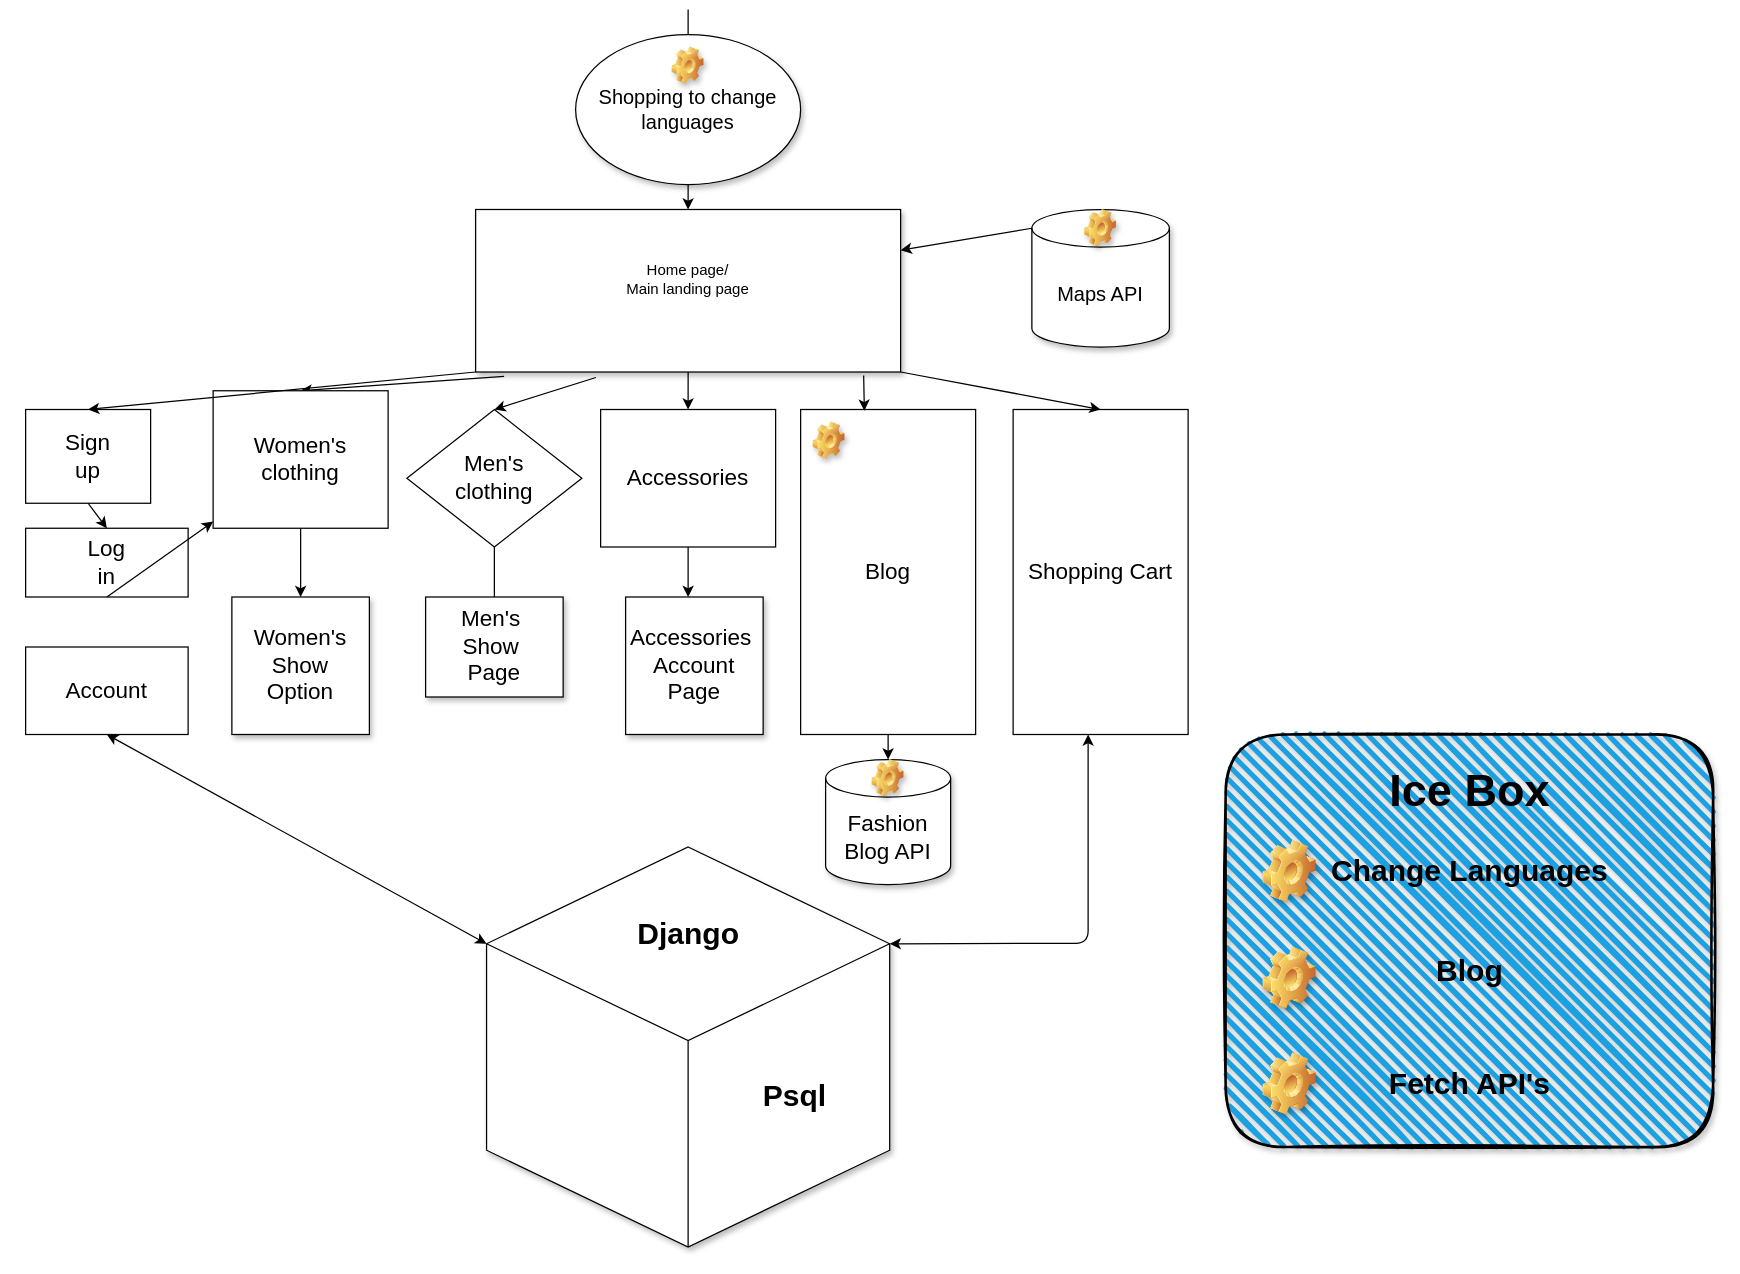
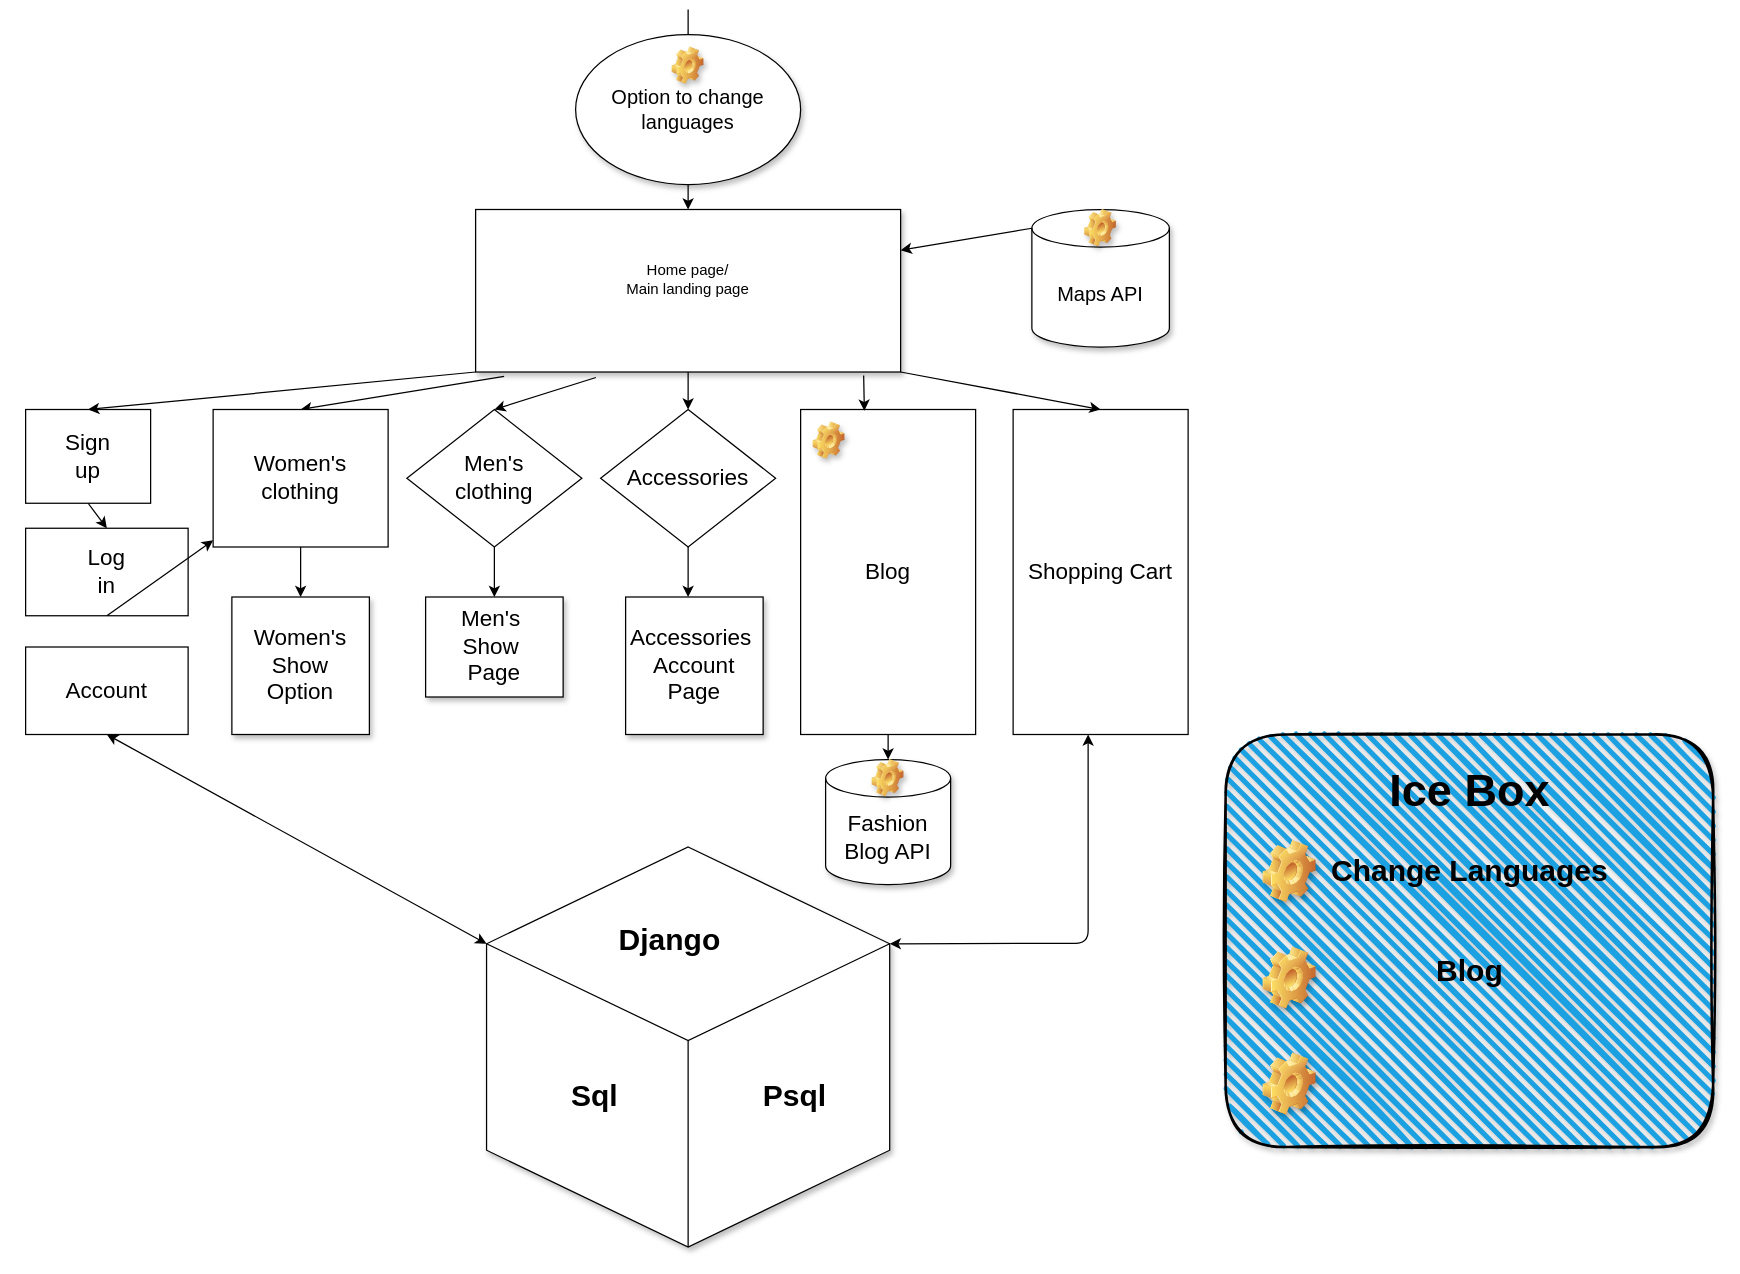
  <mxCell id="0" />
  <mxCell id="1" parent="0" />
  <mxCell id="2" value="&lt;font style=&quot;font-size: 18px&quot;&gt;Blog&lt;/font&gt;" style="rounded=0;whiteSpace=wrap;html=1;" parent="1" vertex="1"><mxGeometry x="640" y="320" width="140" height="260" as="geometry" /></mxCell>
  <mxCell id="3" value="" style="rounded=0;whiteSpace=wrap;html=1;shadow=1;" parent="1" vertex="1"><mxGeometry x="380" y="160" width="340" height="130" as="geometry" /></mxCell>
  <mxCell id="4" value="Home page/ &lt;br&gt;Main landing page" style="text;html=1;strokeColor=none;fillColor=none;align=center;verticalAlign=middle;whiteSpace=wrap;rounded=0;shadow=1;" parent="1" vertex="1"><mxGeometry x="450" y="180" width="200" height="72.5" as="geometry" /></mxCell>
  <mxCell id="5" value="&lt;font style=&quot;font-size: 18px&quot;&gt;Sign &lt;br&gt;up&lt;/font&gt;" style="rounded=0;whiteSpace=wrap;html=1;" parent="1" vertex="1"><mxGeometry x="20" y="320" width="100" height="75" as="geometry" /></mxCell>
  <mxCell id="6" style="edgeStyle=orthogonalEdgeStyle;rounded=0;orthogonalLoop=1;jettySize=auto;html=1;exitX=0.5;exitY=1;exitDx=0;exitDy=0;" parent="1" source="5" target="5" edge="1"><mxGeometry relative="1" as="geometry" /></mxCell>
- <mxCell id="7" value="&lt;font style=&quot;font-size: 18px&quot;&gt;Log &lt;br&gt;in&lt;/font&gt;" style="rounded=0;whiteSpace=wrap;html=1;" parent="1" vertex="1"><mxGeometry x="20" y="415" width="130" height="55" as="geometry" /></mxCell>
+ <mxCell id="7" value="&lt;font style=&quot;font-size: 18px&quot;&gt;Log &lt;br&gt;in&lt;/font&gt;" style="rounded=0;whiteSpace=wrap;html=1;" parent="1" vertex="1"><mxGeometry x="20" y="415" width="130" height="70" as="geometry" /></mxCell>
  <mxCell id="8" value="&lt;font style=&quot;font-size: 18px&quot;&gt;Account&lt;/font&gt;" style="rounded=0;whiteSpace=wrap;html=1;" parent="1" vertex="1"><mxGeometry x="20" y="510" width="130" height="70" as="geometry" /></mxCell>
  <mxCell id="9" value="" style="endArrow=classic;html=1;exitX=0.067;exitY=1.027;exitDx=0;exitDy=0;entryX=0.5;entryY=0;entryDx=0;entryDy=0;exitPerimeter=0;" parent="1" source="3" target="10" edge="1"><mxGeometry width="50" height="50" relative="1" as="geometry"><mxPoint x="950" y="410" as="sourcePoint" /><mxPoint x="730" y="380" as="targetPoint" /><Array as="points" /></mxGeometry></mxCell>
- <mxCell id="10" value="&lt;font style=&quot;font-size: 18px&quot;&gt;Women's clothing&lt;/font&gt;" style="rounded=0;whiteSpace=wrap;html=1;" parent="1" vertex="1"><mxGeometry x="170" y="305" width="140" height="110" as="geometry" /></mxCell>
+ <mxCell id="10" value="&lt;font style=&quot;font-size: 18px&quot;&gt;Women's clothing&lt;/font&gt;" style="rounded=0;whiteSpace=wrap;html=1;" parent="1" vertex="1"><mxGeometry x="170" y="320" width="140" height="110" as="geometry" /></mxCell>
  <mxCell id="11" value="&lt;font style=&quot;font-size: 18px&quot;&gt;Women's&lt;br&gt;Show&lt;br&gt;Option&lt;br&gt;&lt;/font&gt;" style="whiteSpace=wrap;html=1;aspect=fixed;shadow=1;" parent="1" vertex="1"><mxGeometry x="185" y="470" width="110" height="110" as="geometry" /></mxCell>
  <mxCell id="12" value="" style="endArrow=classic;html=1;exitX=0.5;exitY=1;exitDx=0;exitDy=0;entryX=0.5;entryY=0;entryDx=0;entryDy=0;" parent="1" source="10" target="11" edge="1"><mxGeometry width="50" height="50" relative="1" as="geometry"><mxPoint x="950" y="460" as="sourcePoint" /><mxPoint x="1000" y="410" as="targetPoint" /><Array as="points" /></mxGeometry></mxCell>
- <mxCell id="13" value="" style="edgeStyle=orthogonalEdgeStyle;rounded=0;orthogonalLoop=1;jettySize=auto;html=1;endArrow=none;" parent="1" source="14" target="15" edge="1"><mxGeometry relative="1" as="geometry" /></mxCell>
+ <mxCell id="13" value="" style="edgeStyle=orthogonalEdgeStyle;rounded=0;orthogonalLoop=1;jettySize=auto;html=1;" parent="1" source="14" target="15" edge="1"><mxGeometry relative="1" as="geometry" /></mxCell>
  <mxCell id="14" value="&lt;font style=&quot;font-size: 18px&quot;&gt;Men's&lt;br&gt;clothing&lt;br&gt;&lt;/font&gt;" style="rhombus;whiteSpace=wrap;html=1;" parent="1" vertex="1"><mxGeometry x="325" y="320" width="140" height="110" as="geometry" /></mxCell>
  <mxCell id="15" value="&lt;font style=&quot;font-size: 18px&quot;&gt;Men's&amp;nbsp;&lt;br&gt;Show&amp;nbsp;&lt;br&gt;Page&lt;br&gt;&lt;/font&gt;" style="whiteSpace=wrap;html=1;aspect=fixed;shadow=1;" parent="1" vertex="1"><mxGeometry x="340" y="470" width="110" height="80" as="geometry" /></mxCell>
- <mxCell id="16" value="&lt;font style=&quot;font-size: 18px&quot;&gt;Accessories&lt;/font&gt;" style="rounded=0;whiteSpace=wrap;html=1;" parent="1" vertex="1"><mxGeometry x="480" y="320" width="140" height="110" as="geometry" /></mxCell>
+ <mxCell id="16" value="&lt;font style=&quot;font-size: 18px&quot;&gt;Accessories&lt;/font&gt;" style="rhombus;whiteSpace=wrap;html=1;" parent="1" vertex="1"><mxGeometry x="480" y="320" width="140" height="110" as="geometry" /></mxCell>
  <mxCell id="17" value="&lt;font style=&quot;font-size: 18px&quot;&gt;Accessories&amp;nbsp;&lt;br&gt;Account&lt;br&gt;Page&lt;/font&gt;" style="whiteSpace=wrap;html=1;aspect=fixed;shadow=1;" parent="1" vertex="1"><mxGeometry x="500" y="470" width="110" height="110" as="geometry" /></mxCell>
  <mxCell id="18" value="" style="endArrow=classic;html=1;exitX=0.283;exitY=1.034;exitDx=0;exitDy=0;exitPerimeter=0;entryX=0.5;entryY=0;entryDx=0;entryDy=0;" parent="1" source="3" target="14" edge="1"><mxGeometry width="50" height="50" relative="1" as="geometry"><mxPoint x="950" y="450" as="sourcePoint" /><mxPoint x="1000" y="400" as="targetPoint" /></mxGeometry></mxCell>
  <mxCell id="19" value="" style="endArrow=classic;html=1;entryX=0.5;entryY=0;entryDx=0;entryDy=0;exitX=0.5;exitY=1;exitDx=0;exitDy=0;" parent="1" source="3" target="16" edge="1"><mxGeometry width="50" height="50" relative="1" as="geometry"><mxPoint x="540" y="290" as="sourcePoint" /><mxPoint x="1000" y="400" as="targetPoint" /></mxGeometry></mxCell>
  <mxCell id="20" value="&lt;font style=&quot;font-size: 18px&quot;&gt;Shopping Cart&lt;/font&gt;" style="rounded=0;whiteSpace=wrap;html=1;" parent="1" vertex="1"><mxGeometry x="810" y="320" width="140" height="260" as="geometry" /></mxCell>
  <mxCell id="21" value="" style="endArrow=classic;html=1;exitX=0.5;exitY=1;exitDx=0;exitDy=0;" parent="1" source="16" edge="1"><mxGeometry width="50" height="50" relative="1" as="geometry"><mxPoint x="580" y="570" as="sourcePoint" /><mxPoint y="470" as="targetPoint" x="550" /></mxGeometry></mxCell>
  <mxCell id="22" value="" style="endArrow=classic;html=1;exitX=0.913;exitY=1.022;exitDx=0;exitDy=0;exitPerimeter=0;" parent="1" source="3" edge="1"><mxGeometry width="50" height="50" relative="1" as="geometry"><mxPoint x="580" y="570" as="sourcePoint" /><mxPoint x="691" y="321" as="targetPoint" /></mxGeometry></mxCell>
  <mxCell id="23" value="" style="endArrow=classic;html=1;exitX=1;exitY=1;exitDx=0;exitDy=0;entryX=0.5;entryY=0;entryDx=0;entryDy=0;" parent="1" source="3" target="20" edge="1"><mxGeometry width="50" height="50" relative="1" as="geometry"><mxPoint x="580" y="570" as="sourcePoint" /><mxPoint x="630" y="520" as="targetPoint" /></mxGeometry></mxCell>
  <mxCell id="24" value="" style="endArrow=classic;html=1;exitX=0;exitY=1;exitDx=0;exitDy=0;entryX=0.5;entryY=0;entryDx=0;entryDy=0;" parent="1" source="3" target="5" edge="1"><mxGeometry width="50" height="50" relative="1" as="geometry"><mxPoint x="410" y="390" as="sourcePoint" /><mxPoint x="460" y="340" as="targetPoint" /></mxGeometry></mxCell>
  <mxCell id="25" value="" style="endArrow=classic;html=1;exitX=0.5;exitY=1;exitDx=0;exitDy=0;entryX=0.5;entryY=0;entryDx=0;entryDy=0;" parent="1" source="5" target="7" edge="1"><mxGeometry width="50" height="50" relative="1" as="geometry"><mxPoint x="400" y="400" as="sourcePoint" /><mxPoint x="450" y="350" as="targetPoint" /></mxGeometry></mxCell>
  <mxCell id="26" value="" style="endArrow=classic;html=1;exitX=0.5;exitY=1;exitDx=0;exitDy=0;" parent="1" source="7" target="10" edge="1"><mxGeometry width="50" height="50" relative="1" as="geometry"><mxPoint x="400" y="400" as="sourcePoint" /><mxPoint x="450" y="350" as="targetPoint" /></mxGeometry></mxCell>
  <mxCell id="27" value="" style="edgeStyle=orthogonalEdgeStyle;rounded=0;orthogonalLoop=1;jettySize=auto;html=1;" parent="1" source="28" target="48" edge="1"><mxGeometry relative="1" as="geometry" /></mxCell>
- <mxCell id="28" value="&lt;font size=&quot;3&quot;&gt;Shopping to change languages&lt;/font&gt;" style="ellipse;whiteSpace=wrap;html=1;shadow=1;" parent="1" vertex="1"><mxGeometry x="460" y="20" width="180" height="120" as="geometry" /></mxCell>
+ <mxCell id="28" value="&lt;font size=&quot;3&quot;&gt;Option to change languages&lt;/font&gt;" style="ellipse;whiteSpace=wrap;html=1;shadow=1;" parent="1" vertex="1"><mxGeometry x="460" y="20" width="180" height="120" as="geometry" /></mxCell>
  <mxCell id="29" value="" style="endArrow=classic;html=1;exitX=0.5;exitY=1;exitDx=0;exitDy=0;entryX=0.5;entryY=0;entryDx=0;entryDy=0;" parent="1" source="28" target="3" edge="1"><mxGeometry width="50" height="50" relative="1" as="geometry"><mxPoint x="540" y="190" as="sourcePoint" /><mxPoint x="390" y="180" as="targetPoint" /></mxGeometry></mxCell>
  <mxCell id="30" value="&lt;font size=&quot;3&quot;&gt;Maps API&lt;/font&gt;" style="shape=cylinder3;whiteSpace=wrap;html=1;boundedLbl=1;backgroundOutline=1;size=15;shadow=1;" parent="1" vertex="1"><mxGeometry x="825" y="160" width="110" height="110" as="geometry" /></mxCell>
  <mxCell id="31" value="" style="endArrow=classic;html=1;exitX=0;exitY=0;exitDx=0;exitDy=15;exitPerimeter=0;entryX=1;entryY=0.25;entryDx=0;entryDy=0;" parent="1" source="30" target="3" edge="1"><mxGeometry width="50" height="50" relative="1" as="geometry"><mxPoint x="540" y="330" as="sourcePoint" /><mxPoint x="750" y="180" as="targetPoint" /></mxGeometry></mxCell>
  <mxCell id="32" value="&lt;font style=&quot;font-size: 18px&quot;&gt;Fashion Blog API&lt;/font&gt;" style="shape=cylinder3;whiteSpace=wrap;html=1;boundedLbl=1;backgroundOutline=1;size=15;shadow=1;" parent="1" vertex="1"><mxGeometry x="660" y="600" width="100" height="100" as="geometry" /></mxCell>
  <mxCell id="33" value="" style="endArrow=classic;html=1;exitX=0.5;exitY=1;exitDx=0;exitDy=0;" parent="1" edge="1"><mxGeometry width="50" height="50" relative="1" as="geometry"><mxPoint x="710" y="580" as="sourcePoint" /><mxPoint x="710" y="600" as="targetPoint" /></mxGeometry></mxCell>
  <mxCell id="34" value="" style="html=1;whiteSpace=wrap;shape=isoCube2;backgroundOutline=1;isoAngle=15;shadow=1;" parent="1" vertex="1"><mxGeometry x="388.75" y="670" width="322.5" height="320" as="geometry" /></mxCell>
- <mxCell id="35" value="Django" style="text;strokeColor=none;fillColor=none;html=1;fontSize=24;fontStyle=1;verticalAlign=middle;align=center;shadow=1;" parent="1" vertex="1"><mxGeometry x="500" y="720" width="100" height="40" as="geometry" /></mxCell>
+ <mxCell id="35" value="Django" style="text;strokeColor=none;fillColor=none;html=1;fontSize=24;fontStyle=1;verticalAlign=middle;align=center;shadow=1;" parent="1" vertex="1"><mxGeometry x="485" y="725" width="100" height="40" as="geometry" /></mxCell>
  <mxCell id="36" value="Psql" style="text;strokeColor=none;fillColor=none;html=1;fontSize=24;fontStyle=1;verticalAlign=middle;align=center;shadow=1;" parent="1" vertex="1"><mxGeometry x="580" y="830" width="110" height="80" as="geometry" /></mxCell>
  <mxCell id="37" value="" style="rounded=1;whiteSpace=wrap;html=1;strokeWidth=2;fillWeight=4;hachureGap=8;hachureAngle=45;fillColor=#1ba1e2;sketch=1;shadow=1;" parent="1" vertex="1"><mxGeometry x="980" y="580" width="390" height="330" as="geometry" /></mxCell>
  <mxCell id="38" value="" style="shape=image;html=1;verticalLabelPosition=bottom;verticalAlign=top;imageAspect=1;aspect=fixed;image=img/clipart/Gear_128x128.png;shadow=1;" parent="1" vertex="1"><mxGeometry x="1010" y="664.75" width="42.62" height="50" as="geometry" /></mxCell>
  <mxCell id="39" value="&lt;font style=&quot;font-size: 36px&quot;&gt;Ice Box&lt;/font&gt;" style="text;strokeColor=none;fillColor=none;html=1;fontSize=24;fontStyle=1;verticalAlign=middle;align=center;shadow=1;" parent="1" vertex="1"><mxGeometry x="1085" y="570" width="180" height="110" as="geometry" /></mxCell>
+ <mxCell id="40" value="Sql" style="text;strokeColor=none;fillColor=none;html=1;fontSize=24;fontStyle=1;verticalAlign=middle;align=center;shadow=1;" parent="1" vertex="1"><mxGeometry x="420" y="830" width="110" height="80" as="geometry" /></mxCell>
  <mxCell id="41" value="Change Languages" style="text;strokeColor=none;fillColor=none;html=1;fontSize=24;fontStyle=1;verticalAlign=middle;align=center;shadow=1;" parent="1" vertex="1"><mxGeometry x="1075" y="670" width="200" height="39.5" as="geometry" /></mxCell>
  <mxCell id="42" value="" style="shape=image;html=1;verticalLabelPosition=bottom;verticalAlign=top;imageAspect=1;aspect=fixed;image=img/clipart/Gear_128x128.png;shadow=1;" parent="1" vertex="1"><mxGeometry x="1010" y="750" width="42.62" height="50" as="geometry" /></mxCell>
  <mxCell id="43" value="" style="shape=image;html=1;verticalLabelPosition=bottom;verticalAlign=top;imageAspect=1;aspect=fixed;image=img/clipart/Gear_128x128.png;shadow=1;" parent="1" vertex="1"><mxGeometry x="1010" y="834.75" width="42.62" height="50" as="geometry" /></mxCell>
  <mxCell id="44" value="Blog" style="text;strokeColor=none;fillColor=none;html=1;fontSize=24;fontStyle=1;verticalAlign=middle;align=center;shadow=1;" parent="1" vertex="1"><mxGeometry x="1075" y="750" width="200" height="39.5" as="geometry" /></mxCell>
- <mxCell id="45" value="Fetch API's" style="text;strokeColor=none;fillColor=none;html=1;fontSize=24;fontStyle=1;verticalAlign=middle;align=center;shadow=1;" parent="1" vertex="1"><mxGeometry x="1075" y="840" width="200" height="39.5" as="geometry" /></mxCell>
  <mxCell id="46" value="" style="shape=image;html=1;verticalLabelPosition=bottom;verticalAlign=top;imageAspect=1;aspect=fixed;image=img/clipart/Gear_128x128.png;shadow=1;" parent="1" vertex="1"><mxGeometry x="697.21" y="600" width="25.58" height="30" as="geometry" /></mxCell>
  <mxCell id="47" value="" style="shape=image;html=1;verticalLabelPosition=bottom;verticalAlign=top;imageAspect=1;aspect=fixed;image=img/clipart/Gear_128x128.png;shadow=1;" parent="1" vertex="1"><mxGeometry x="650" y="330" width="25.58" height="30" as="geometry" /></mxCell>
  <mxCell id="48" value="" style="shape=image;html=1;verticalLabelPosition=bottom;verticalAlign=top;imageAspect=1;aspect=fixed;image=img/clipart/Gear_128x128.png;shadow=1;" parent="1" vertex="1"><mxGeometry x="537.21" y="30" width="25.58" height="30" as="geometry" /></mxCell>
  <mxCell id="49" value="" style="shape=image;html=1;verticalLabelPosition=bottom;verticalAlign=top;imageAspect=1;aspect=fixed;image=img/clipart/Gear_128x128.png;shadow=1;" parent="1" vertex="1"><mxGeometry x="867.21" y="160" width="25.58" height="30" as="geometry" /></mxCell>
  <mxCell id="50" value="" style="endArrow=classic;startArrow=classic;html=1;exitX=0;exitY=0;exitDx=0;exitDy=77.425;exitPerimeter=0;entryX=0.5;entryY=1;entryDx=0;entryDy=0;" parent="1" source="34" target="8" edge="1"><mxGeometry width="50" height="50" relative="1" as="geometry"><mxPoint x="620" y="530" as="sourcePoint" /><mxPoint x="670" y="480" as="targetPoint" /></mxGeometry></mxCell>
  <mxCell id="51" value="" style="endArrow=classic;startArrow=classic;html=1;exitX=0;exitY=0;exitDx=322.5;exitDy=77.425;exitPerimeter=0;" parent="1" source="34" edge="1"><mxGeometry width="50" height="50" relative="1" as="geometry"><mxPoint x="620" y="530" as="sourcePoint" /><mxPoint x="870" y="580" as="targetPoint" /><Array as="points"><mxPoint x="870" y="747" /></Array></mxGeometry></mxCell>
